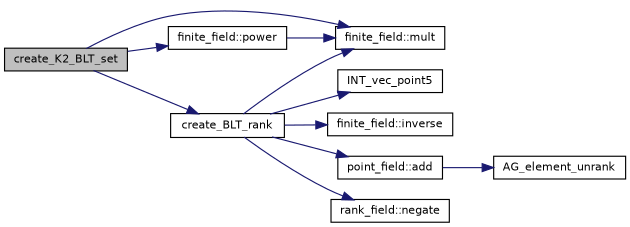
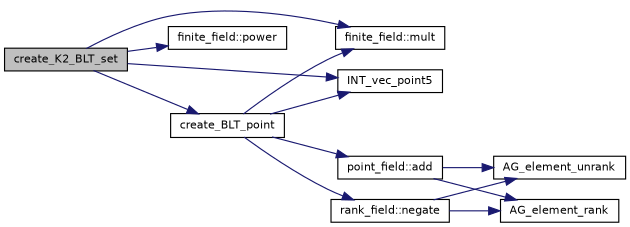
  digraph {
    rankdir=LR
    node [color=black fillcolor=white fontname=Helvetica fontsize=10 shape=record style=filled]
    edge [color=midnightblue fontname=Helvetica fontsize=10 labelfontname=Helvetica labelfontsize=10 style=solid]
    n1 [fillcolor=grey75 fontcolor=black height=0.2 label=create_K2_BLT_set width=0.4]
    n2 [height=0.2 label="finite_field::mult" width=0.4]
    n3 [height=0.2 label="finite_field::power" width=0.4]
-   n4 [height=0.2 label=create_BLT_rank width=0.4]
+   n4 [height=0.2 label=create_BLT_point width=0.4]
    n5 [height=0.2 label=INT_vec_point5 width=0.4]
-   n6 [height=0.2 label="finite_field::inverse" width=0.4]
    n7 [height=0.2 label="rank_field::negate" width=0.4]
    n8 [height=0.2 label="point_field::add" width=0.4]
    n9 [height=0.2 label=AG_element_unrank width=0.4]
+   n10 [height=0.2 label=AG_element_rank width=0.4]
    n1 -> n2
    n1 -> n3
    n1 -> n4
-   n3 -> n2
+   n1 -> n5
    n4 -> n2
    n4 -> n5
-   n4 -> n6
    n4 -> n7
    n4 -> n8
+   n7 -> n9
+   n7 -> n10
    n8 -> n9
+   n8 -> n10
  }
